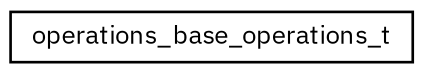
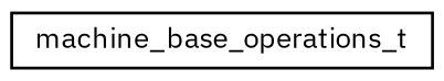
  digraph {
    rankdir=LR
    fontname="IBM Plex Sans"
-   n1 [color=black fillcolor=white fontname="IBM Plex Sans" fontsize=10 height=0.2 label=operations_base_operations_t shape=record style=filled width=0.4]
+   n1 [color=black fillcolor=white fontname="IBM Plex Sans" fontsize=10 height=0.2 label=machine_base_operations_t shape=record style=filled width=0.4]
  }
